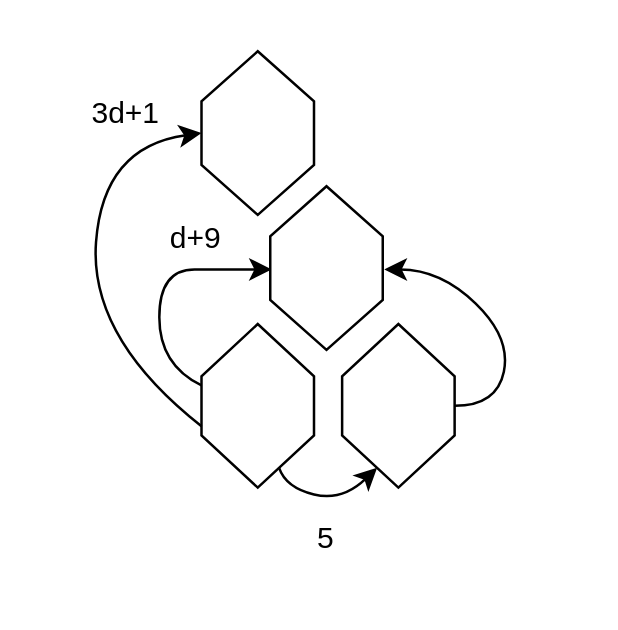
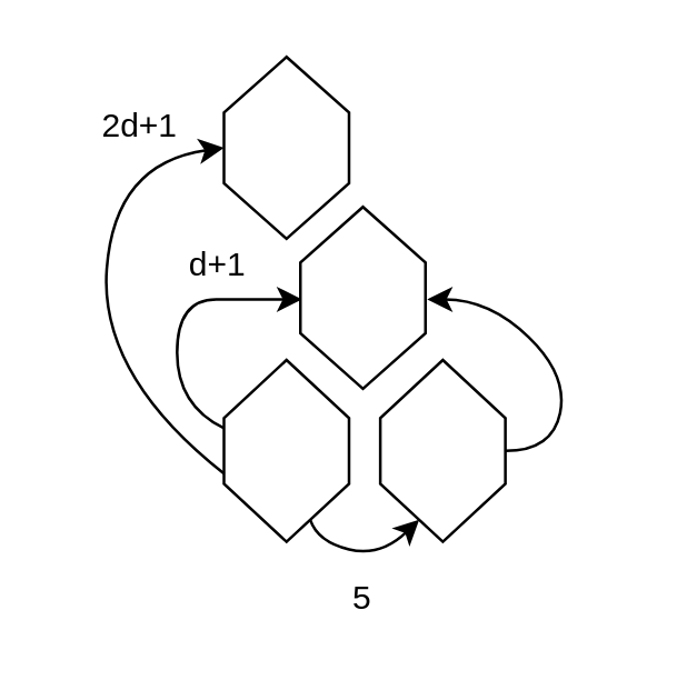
  <mxCell id="0" />
  <mxCell id="1" parent="0" />
  <mxCell id="2" value="" style="group" vertex="1" connectable="0" parent="1"><mxGeometry x="35" y="20" width="190" height="180" as="geometry" /></mxCell>
  <mxCell id="3" value="" style="shape=hexagon;perimeter=hexagonPerimeter2;whiteSpace=wrap;html=1;fixedSize=1;direction=south;size=20.909;" vertex="1" parent="2"><mxGeometry x="45" y="109.091" width="45" height="65.455" as="geometry" /></mxCell>
  <mxCell id="4" value="" style="shape=hexagon;perimeter=hexagonPerimeter2;whiteSpace=wrap;html=1;fixedSize=1;direction=south;size=20.909;" vertex="1" parent="2"><mxGeometry x="101.25" y="109.091" width="45" height="65.455" as="geometry" /></mxCell>
  <mxCell id="5" value="" style="shape=hexagon;perimeter=hexagonPerimeter2;whiteSpace=wrap;html=1;fixedSize=1;direction=south;size=20;" vertex="1" parent="2"><mxGeometry x="45" width="45" height="65.455" as="geometry" /></mxCell>
  <mxCell id="6" value="" style="curved=1;endArrow=classic;html=1;rounded=0;exitX=1;exitY=0.25;exitDx=0;exitDy=0;entryX=1;entryY=0.75;entryDx=0;entryDy=0;" edge="1" parent="2" source="3" target="4"><mxGeometry width="50" height="50" relative="1" as="geometry"><mxPoint x="95.625" y="223.636" as="sourcePoint" /><mxPoint x="123.75" y="196.364" as="targetPoint" /><Array as="points"><mxPoint x="78.75" y="174.545" /><mxPoint x="101.25" y="180" /></Array></mxGeometry></mxCell>
  <mxCell id="7" value="" style="curved=1;endArrow=classic;html=1;rounded=0;exitX=0.5;exitY=0;exitDx=0;exitDy=0;entryX=0.5;entryY=0;entryDx=0;entryDy=0;" edge="1" parent="2" source="4"><mxGeometry width="50" height="50" relative="1" as="geometry"><mxPoint x="168.75" y="141.818" as="sourcePoint" /><mxPoint x="118.125" y="87.273" as="targetPoint" /><Array as="points"><mxPoint x="163.125" y="141.818" /><mxPoint x="168.75" y="114.545" /><mxPoint x="140.625" y="87.273" /></Array></mxGeometry></mxCell>
  <mxCell id="8" value="" style="curved=1;endArrow=classic;html=1;rounded=0;exitX=0.375;exitY=1;exitDx=0;exitDy=0;entryX=0.5;entryY=1;entryDx=0;entryDy=0;" edge="1" parent="2" source="3"><mxGeometry width="50" height="50" relative="1" as="geometry"><mxPoint x="5.625" y="120" as="sourcePoint" /><mxPoint x="73.125" y="87.273" as="targetPoint" /><Array as="points"><mxPoint x="28.125" y="125.455" /><mxPoint x="28.125" y="87.273" /><mxPoint x="56.25" y="87.273" /></Array></mxGeometry></mxCell>
  <mxCell id="9" value="" style="curved=1;endArrow=classic;html=1;rounded=0;exitX=0.625;exitY=1;exitDx=0;exitDy=0;entryX=0.5;entryY=1;entryDx=0;entryDy=0;" edge="1" parent="2" source="3" target="5"><mxGeometry width="50" height="50" relative="1" as="geometry"><mxPoint x="-28.125" y="125.455" as="sourcePoint" /><mxPoint y="98.182" as="targetPoint" /><Array as="points"><mxPoint y="114.545" /><mxPoint x="5.625" y="38.182" /></Array></mxGeometry></mxCell>
  <mxCell id="10" value="" style="shape=hexagon;perimeter=hexagonPerimeter2;whiteSpace=wrap;html=1;fixedSize=1;direction=south;size=20;" vertex="1" parent="2"><mxGeometry x="72.5" y="54" width="45" height="65.455" as="geometry" /></mxCell>
- <mxCell id="11" value="d+9" style="text;html=1;align=center;verticalAlign=middle;whiteSpace=wrap;rounded=0;" vertex="1" parent="2"><mxGeometry x="12.5" y="60" width="60" height="30" as="geometry" /></mxCell>
- <mxCell id="12" value="3d+1" style="text;html=1;align=center;verticalAlign=middle;whiteSpace=wrap;rounded=0;" vertex="1" parent="2"><mxGeometry x="-15" y="10" width="60" height="30" as="geometry" /></mxCell>
+ <mxCell id="11" value="d+1" style="text;html=1;align=center;verticalAlign=middle;whiteSpace=wrap;rounded=0;" vertex="1" parent="2"><mxGeometry x="12.5" y="60" width="60" height="30" as="geometry" /></mxCell>
+ <mxCell id="12" value="2d+1" style="text;html=1;align=center;verticalAlign=middle;whiteSpace=wrap;rounded=0;" vertex="1" parent="2"><mxGeometry x="-15" y="10" width="60" height="30" as="geometry" /></mxCell>
  <mxCell id="13" value="5" style="text;html=1;align=center;verticalAlign=middle;whiteSpace=wrap;rounded=0;" vertex="1" parent="1"><mxGeometry x="100" y="200" width="60" height="30" as="geometry" /></mxCell>
